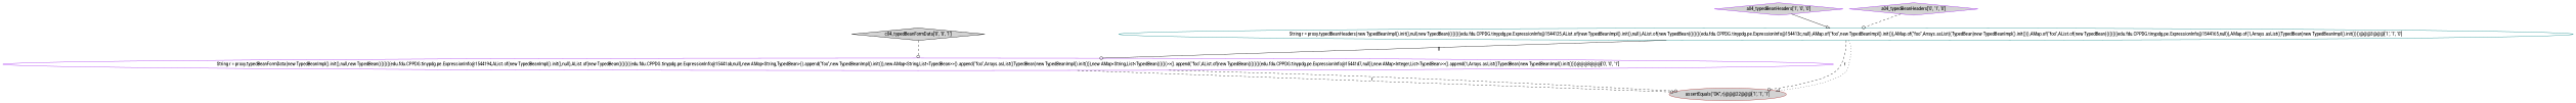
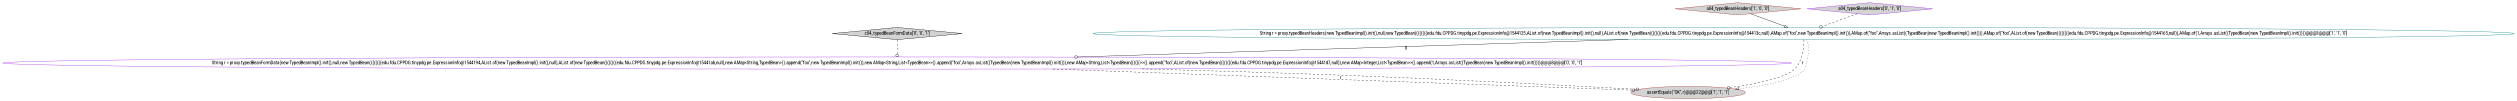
  digraph {
    fontname="Roboto Condensed"
    node [fillcolor=lightgray shape=diamond style=filled color=purple fontname="Roboto Condensed"]
    edge [style=dashed arrowhead=odot fontname="Roboto Condensed"]
    n1 [label="c04_typedBeanFormData['0', '0', '1']" color=black]
    n2 [fillcolor=white label="String r = proxy.typedBeanFormData(new TypedBeanImpl().init(),null,new TypedBean((((((((edu.fdu.CPPDG.tinypdg.pe.ExpressionInfo@1544194,AList.of(new TypedBeanImpl().init(),null),AList.of(new TypedBean((((((((edu.fdu.CPPDG.tinypdg.pe.ExpressionInfo@15441ab,null),new AMap<String,TypedBean>().append(\"foo\",new TypedBeanImpl().init()),new AMap<String,List<TypedBean>>().append(\"foo\",Arrays.asList((TypedBean)new TypedBeanImpl().init())),new AMap<String,List<TypedBean((((((>>().append(\"foo\",AList.of(new TypedBean((((((((edu.fdu.CPPDG.tinypdg.pe.ExpressionInfo@15441d7,null)),new AMap<Integer,List<TypedBean>>().append(1,Arrays.asList((TypedBean)new TypedBeanImpl().init())))@@@3@@@['0', '0', '1']" shape=ellipse]
-   n3 [label="a04_typedBeanHeaders['1', '0', '0']"]
+   n3 [label="a04_typedBeanHeaders['1', '0', '0']" color=brown]
    n4 [fillcolor=white label="String r = proxy.typedBeanHeaders(new TypedBeanImpl().init(),null,new TypedBean((((((((edu.fdu.CPPDG.tinypdg.pe.ExpressionInfo@1544125,AList.of(new TypedBeanImpl().init(),null),AList.of(new TypedBean((((((((edu.fdu.CPPDG.tinypdg.pe.ExpressionInfo@154413c,null),AMap.of(\"foo\",new TypedBeanImpl().init()),AMap.of(\"foo\",Arrays.asList((TypedBean)new TypedBeanImpl().init())),AMap.of(\"foo\",AList.of(new TypedBean((((((((edu.fdu.CPPDG.tinypdg.pe.ExpressionInfo@1544165,null)),AMap.of(1,Arrays.asList((TypedBean)new TypedBeanImpl().init())))@@@3@@@['1', '1', '0']" shape=ellipse color=teal]
    n5 [label="assertEquals(\"OK\",r)@@@22@@@['1', '1', '1']" shape=ellipse color=brown]
    n6 [label="a04_typedBeanHeaders['0', '1', '0']"]
    n1 -> n2
    n2 -> n5 [label=r]
    n2 -> n5
    n3 -> n4 [style=solid arrowhead=onormal]
    n4 -> n2 [label=0 style=solid]
    n4 -> n5 [label=r]
    n4 -> n5 [style=dotted arrowhead=onormal]
    n6 -> n4
  }
